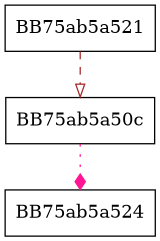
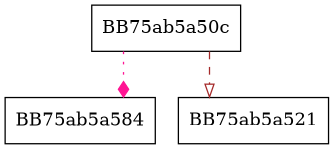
  digraph {
    splines=ortho
    node [shape=box]
    BB75ab5a50c
-   BB75ab5a524
+   BB75ab5a524 [label=BB75ab5a584]
    BB75ab5a521
    BB75ab5a50c -> BB75ab5a524 [arrowhead=diamond color=deeppink style=dotted]
-   BB75ab5a521 -> BB75ab5a50c [arrowhead=onormal color=brown style=dashed]
+   BB75ab5a50c -> BB75ab5a521 [arrowhead=onormal color=brown style=dashed]
  }
